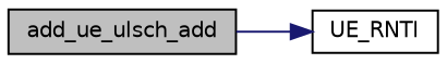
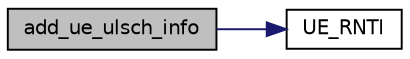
  digraph {
    rankdir=LR
    node [color=black fontname=Helvetica fontsize=10 shape=record style=filled]
-   n1 [fillcolor=grey75 fontcolor=black height=0.2 label=add_ue_ulsch_add width=0.4]
+   n1 [fillcolor=grey75 fontcolor=black height=0.2 label=add_ue_ulsch_info width=0.4]
    n2 [fillcolor=white height=0.2 label=UE_RNTI width=0.4]
    n1 -> n2 [color=midnightblue fontname=Helvetica fontsize=10 labelfontname=Helvetica labelfontsize=10 style=solid]
  }
